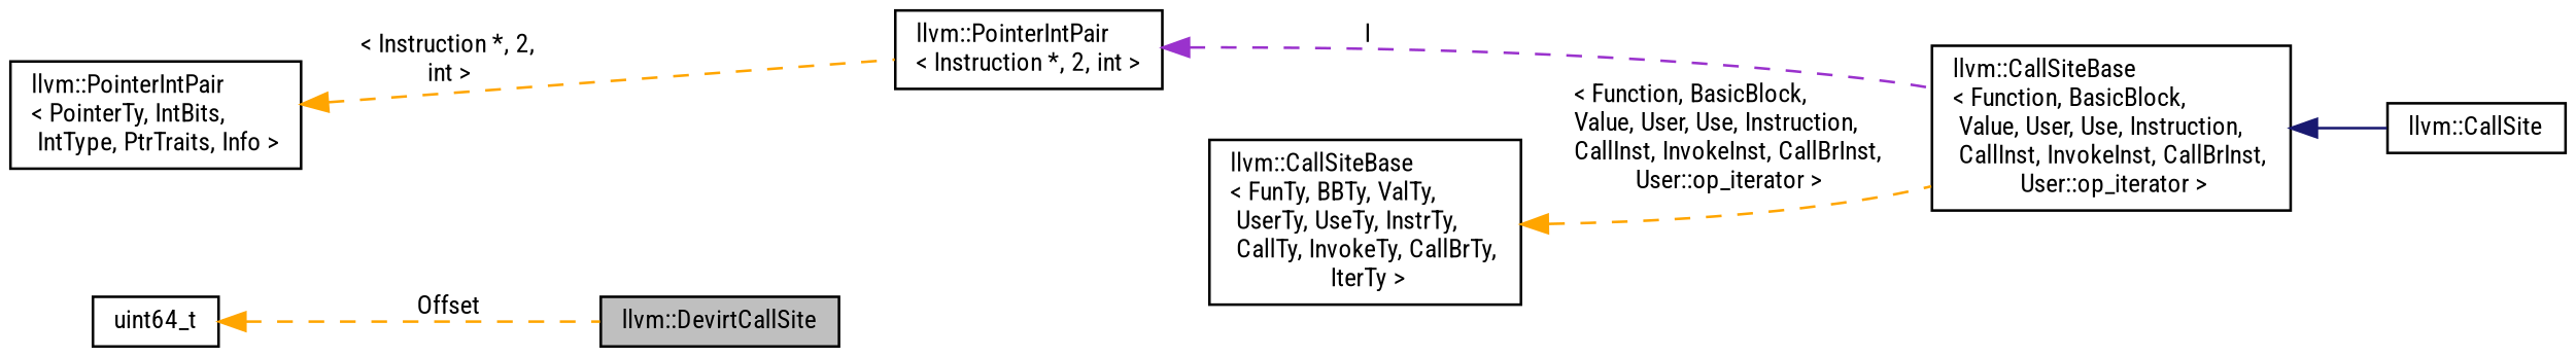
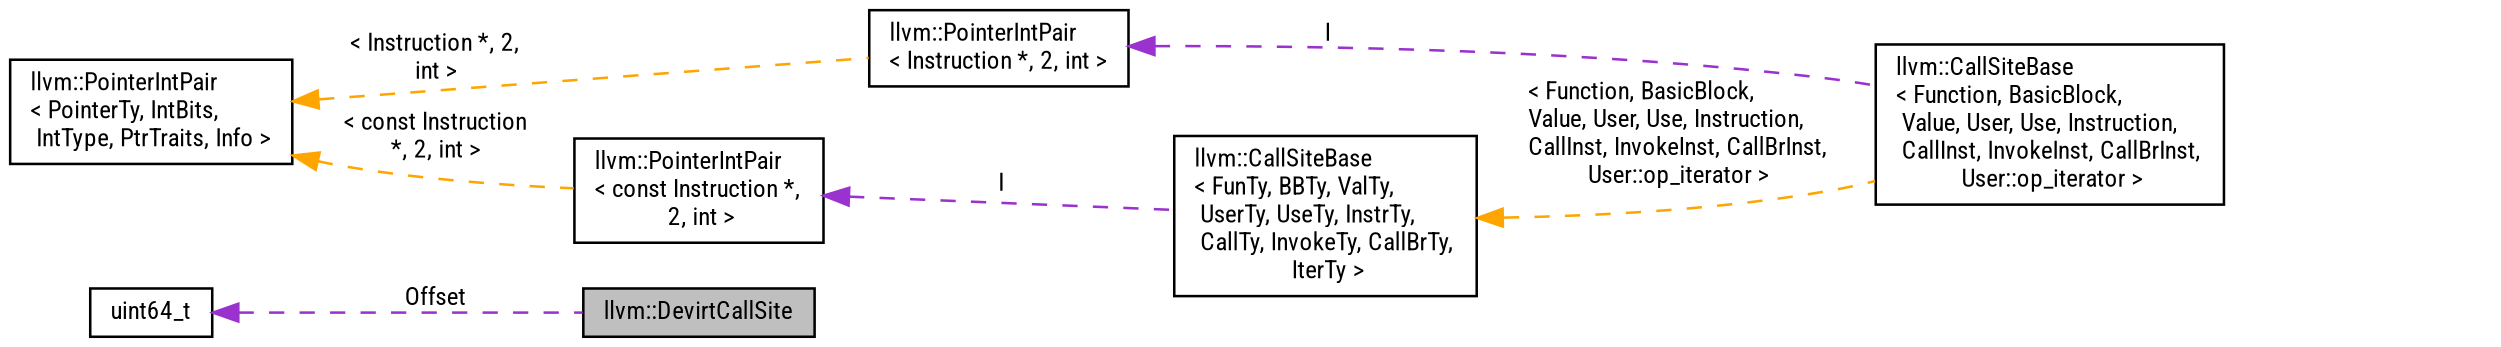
  digraph {
    fontname="Roboto Condensed"
    rankdir=LR
    node [color=black fontname="Roboto Condensed" fontsize=10 shape=box]
    edge [color=darkorchid3 dir=back fontname="Roboto Condensed" fontsize=10 labelfontname=Helvetica labelfontsize=10 style=dashed]
    n1 [fillcolor=grey75 fontcolor=black height=0.2 label="llvm::DevirtCallSite" style=filled width=0.4]
    n2 [height=0.2 label=uint64_t width=0.4]
-   n3 [height=0.2 label="llvm::CallSite" width=0.4]
    n4 [height=0.2 label="llvm::CallSiteBase\l\< Function, BasicBlock,\l Value, User, Use, Instruction,\l CallInst, InvokeInst, CallBrInst,\l User::op_iterator \>" width=0.4]
    n5 [height=0.2 label="llvm::PointerIntPair\l\< Instruction *, 2, int \>" width=0.4]
    n6 [height=0.2 label="llvm::PointerIntPair\l\< PointerTy, IntBits,\l IntType, PtrTraits, Info \>" width=0.4]
+   n7 [height=0.2 label="llvm::PointerIntPair\l\< const Instruction *,\l 2, int \>" width=0.4]
    n8 [height=0.2 label="llvm::CallSiteBase\l\< FunTy, BBTy, ValTy,\l UserTy, UseTy, InstrTy,\l CallTy, InvokeTy, CallBrTy,\l IterTy \>" width=0.4]
-   n2 -> n1 [color=orange label=" Offset"]
-   n4 -> n3 [color=midnightblue style=solid]
+   n2 -> n1 [label=" Offset"]
    n5 -> n4 [label=" I"]
    n6 -> n5 [color=orange label=" \< Instruction *, 2,\l int \>"]
+   n6 -> n7 [color=orange label=" \< const Instruction\l *, 2, int \>"]
+   n7 -> n8 [label=" I"]
    n8 -> n4 [color=orange label=" \< Function, BasicBlock,\l Value, User, Use, Instruction,\l CallInst, InvokeInst, CallBrInst,\l User::op_iterator \>"]
  }
